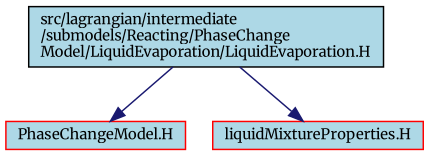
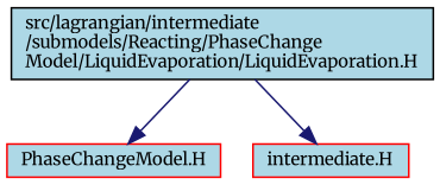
  digraph {
    fontname=Merriweather
    node [color=red fillcolor=lightblue fontname=Merriweather fontsize=10 shape=record style=filled]
    edge [color=midnightblue fontname=Merriweather fontsize=10 labelfontname=Helvetica labelfontsize=10 style=solid]
    n1 [color=black fontcolor=black height=0.2 label="src/lagrangian/intermediate\l/submodels/Reacting/PhaseChange\lModel/LiquidEvaporation/LiquidEvaporation.H" width=0.4]
    n2 [height=0.2 label="PhaseChangeModel.H" width=0.4]
-   n3 [height=0.2 label="liquidMixtureProperties.H" width=0.4]
+   n3 [height=0.2 label="intermediate.H" width=0.4]
    n1 -> n2
    n1 -> n3
  }
